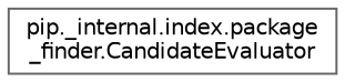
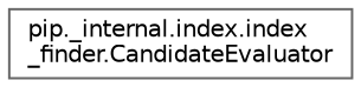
  digraph {
    rankdir=TB
-   n1 [color=grey40 fillcolor=white fontname=Helvetica fontsize=10 height=0.2 label="pip._internal.index.package\l_finder.CandidateEvaluator" shape=box style=filled width=0.4]
+   n1 [color=grey40 fillcolor=white fontname=Helvetica fontsize=10 height=0.2 label="pip._internal.index.index\l_finder.CandidateEvaluator" shape=box style=filled width=0.4]
  }
